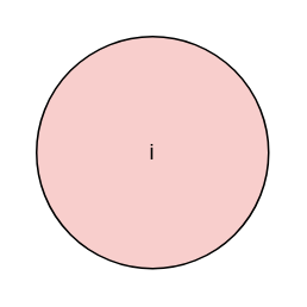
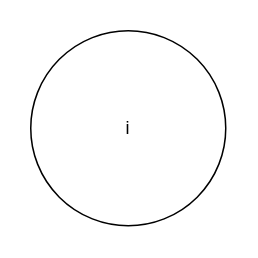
  <mxCell id="0" />
  <mxCell id="1" parent="0" />
- <mxCell id="2" value="i" style="ellipse;whiteSpace=wrap;html=1;aspect=fixed;shadow=0;sketch=0;fillColor=#f8cecc;" parent="1" vertex="1"><mxGeometry x="20" y="20" width="130" height="130" as="geometry" /></mxCell>
+ <mxCell id="2" value="i" style="ellipse;whiteSpace=wrap;html=1;aspect=fixed;shadow=0;sketch=0;" parent="1" vertex="1"><mxGeometry x="20" y="20" width="130" height="130" as="geometry" /></mxCell>
